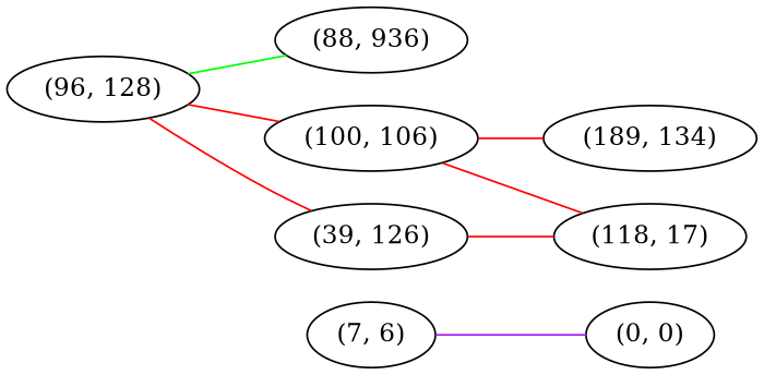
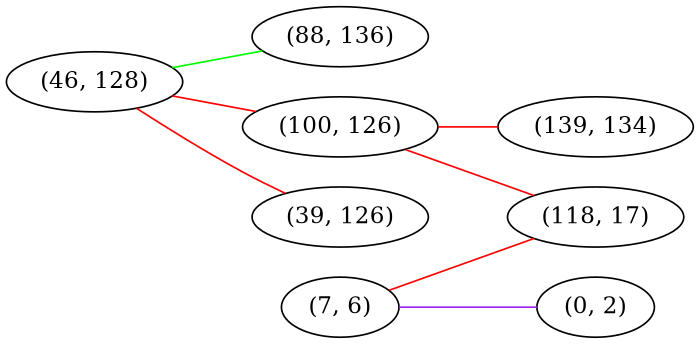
  graph {
    rankdir=LR
    edge [color=red weight=1]
-   "(96, 128)"
-   "(100, 126)" [label="(100, 106)"]
+   "(96, 128)" [label="(46, 128)"]
+   "(100, 126)"
    "(39, 126)"
-   "(88, 136)" [label="(88, 936)"]
+   "(88, 136)"
    "(118, 17)"
-   "(139, 134)" [label="(189, 134)"]
+   "(139, 134)"
    "(7, 6)"
-   "(0, 0)"
+   "(0, 0)" [label="(0, 2)"]
    "(96, 128)" -- "(100, 126)"
    "(96, 128)" -- "(39, 126)"
    "(96, 128)" -- "(88, 136)" [color=green weight=2]
    "(100, 126)" -- "(118, 17)"
    "(100, 126)" -- "(139, 134)"
-   "(39, 126)" -- "(118, 17)"
+   "(7, 6)" -- "(118, 17)"
    "(7, 6)" -- "(0, 0)" [color=purple weight=4]
  }
